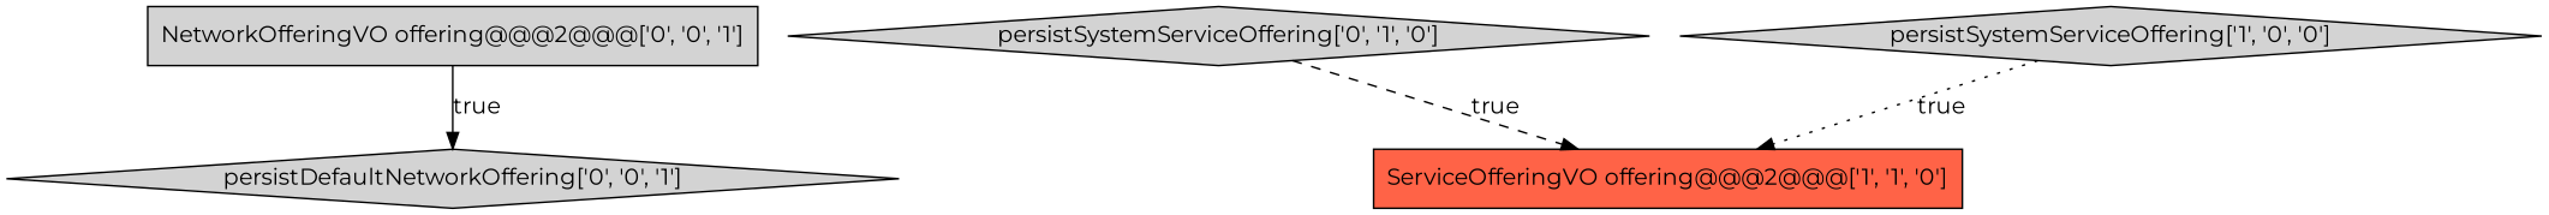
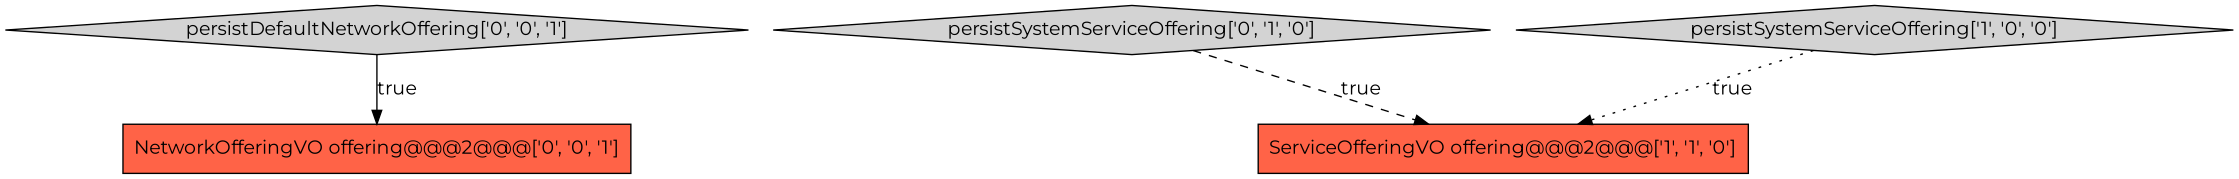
  digraph {
    fontname=Montserrat
    node [fillcolor=lightgray fontname=Montserrat shape=diamond style=filled]
    edge [fontname=Montserrat]
    n1 [label="persistDefaultNetworkOffering['0', '0', '1']"]
-   n2 [label="NetworkOfferingVO offering@@@2@@@['0', '0', '1']" shape=box]
+   n2 [fillcolor=tomato label="NetworkOfferingVO offering@@@2@@@['0', '0', '1']" shape=box]
    n3 [label="persistSystemServiceOffering['0', '1', '0']"]
    n4 [fillcolor=tomato label="ServiceOfferingVO offering@@@2@@@['1', '1', '0']" shape=box]
    n5 [label="persistSystemServiceOffering['1', '0', '0']"]
-   n2 -> n1 [label=true style=solid]
+   n1 -> n2 [label=true style=solid]
    n3 -> n4 [label=true style=dashed]
    n5 -> n4 [label=true style=dotted]
  }
